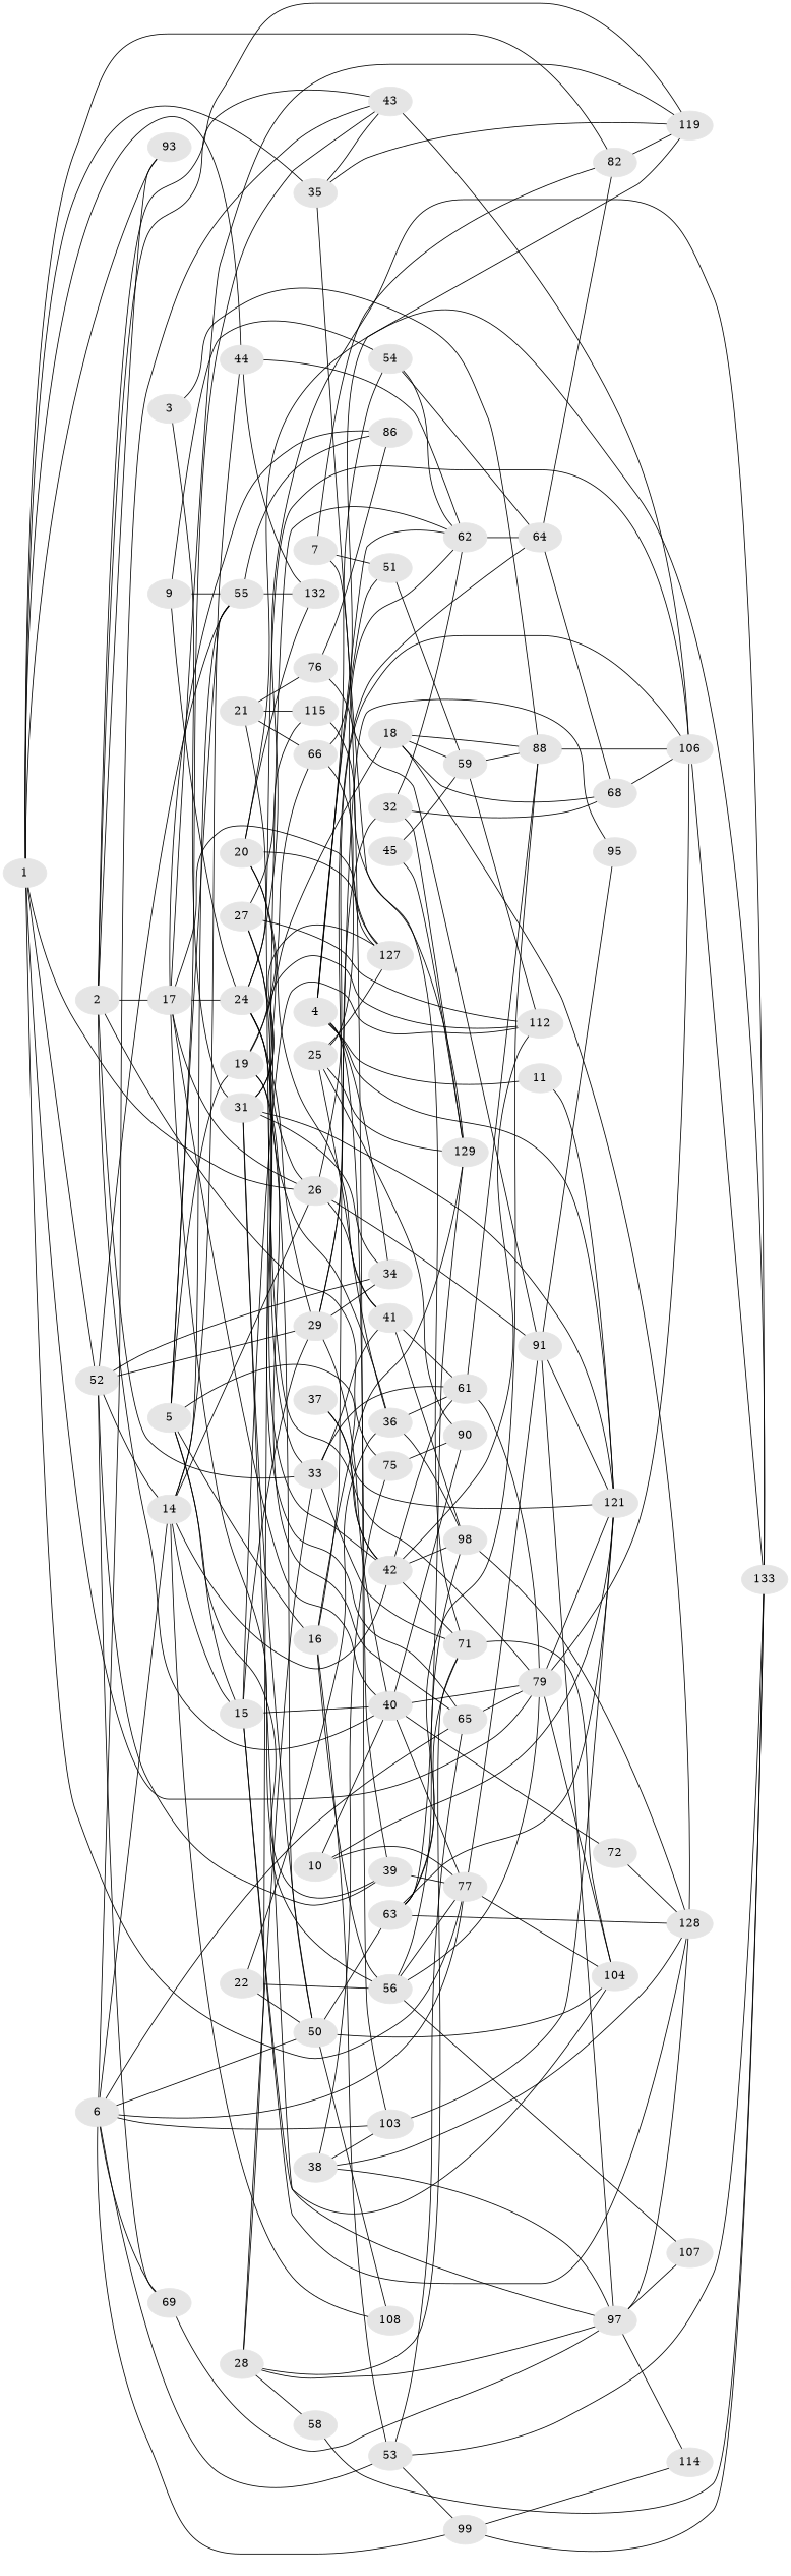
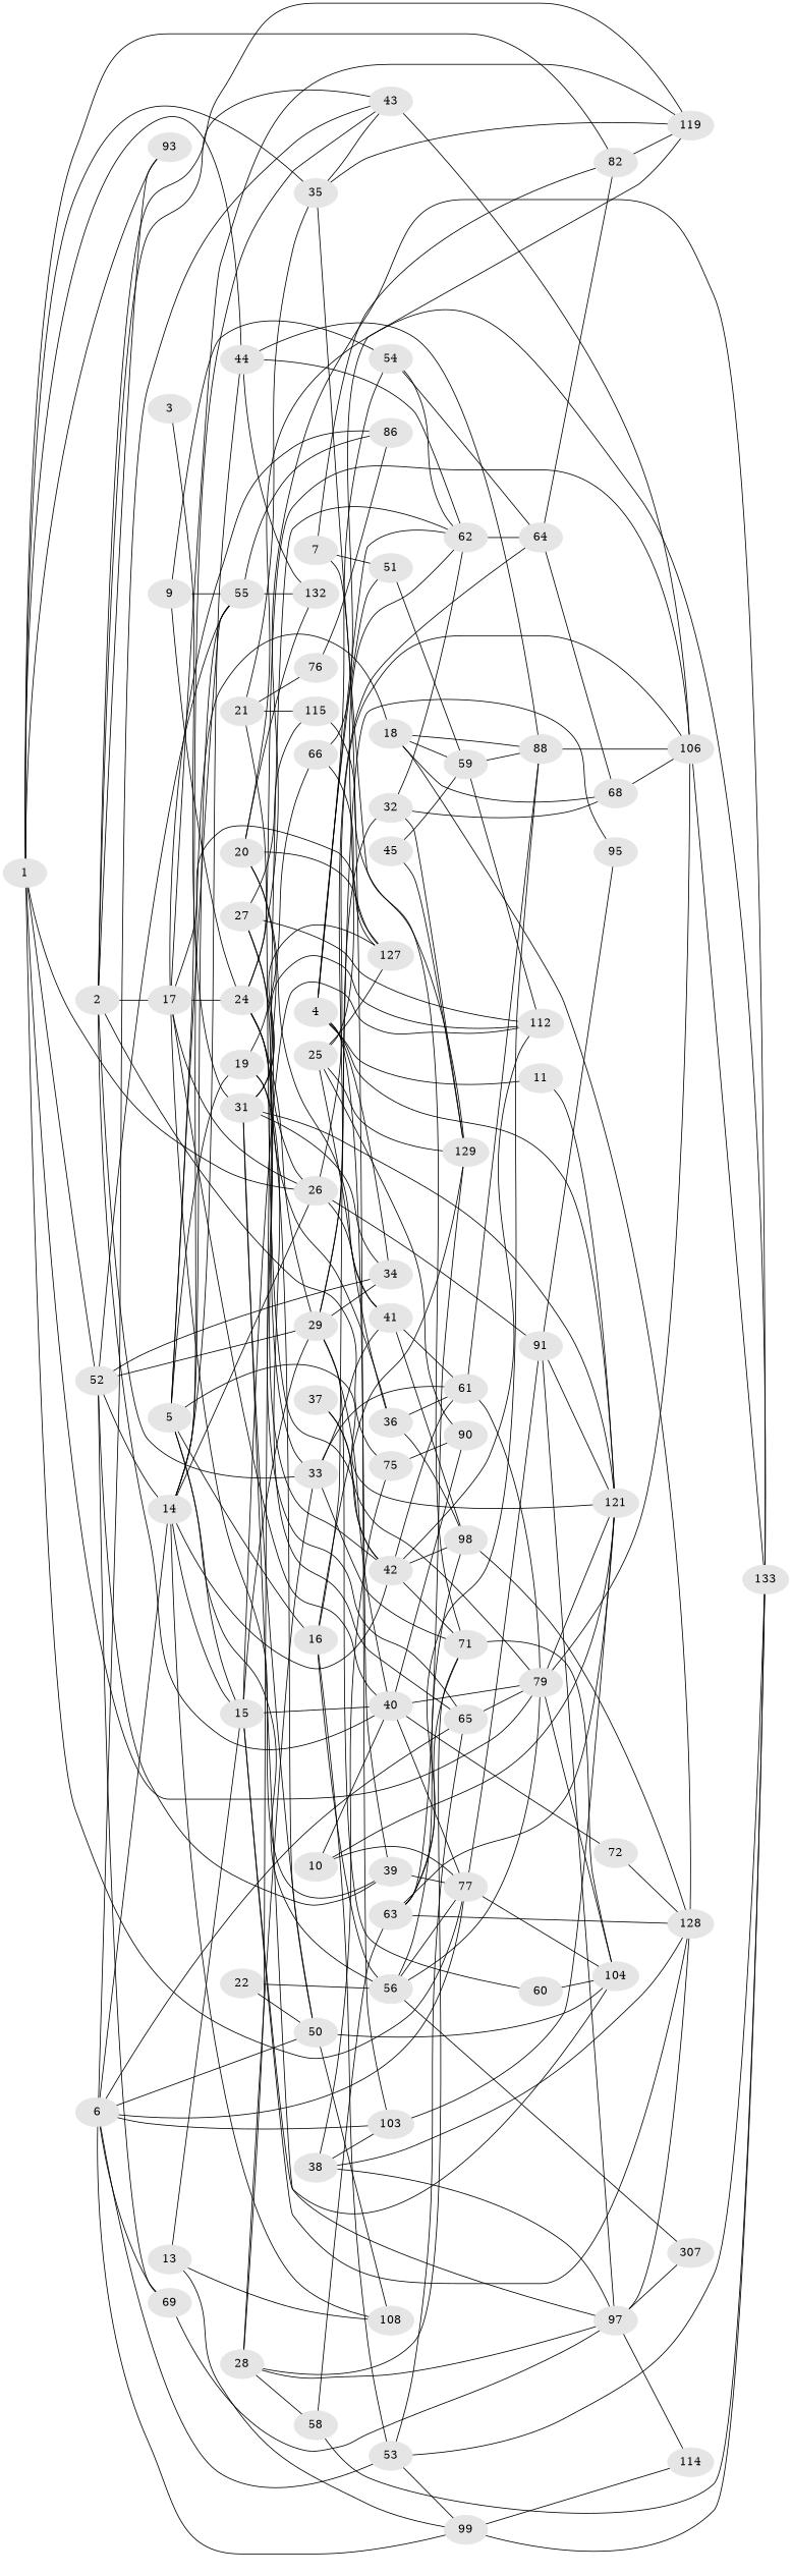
  graph {
    rankdir=LR
    node [color=gray90 style=filled]
    1 [super="+105"]
    n2 [label=52 super="+136"]
    26 [super="+125"]
    35
    44 [super="+70"]
    77 [super="+92"]
    79 [super="+96"]
    82
    93
    34 [super="+46"]
    39 [super="+109"]
    55 [super="+83"]
    14 [super="+23"]
    69
    29 [super="+80"]
    41
    106 [super="+122"]
    91
    43 [super="+101"]
    119 [super="+120"]
    71
    62 [super="+84"]
    132
    104 [super="+111"]
    121 [super="+134"]
    2 [super="+8"]
    17 [super="+67"]
    33 [super="+94"]
    40 [super="+113"]
    75
    24 [super="+124"]
    86
    127
    61 [super="+100"]
    90
    72
    31 [super="+52"]
    50 [super="+130"]
    112
    97
    3
    88 [super="+117"]
    4 [super="+78"]
    11
    51
    54
    59
    64
    5 [super="+87"]
    15 [super="+49"]
    16 [super="+135"]
    19
    56 [super="+74"]
    128
    53 [super="+89"]
    95
    129
    65 [super="+131"]
    66
    98 [super="+138"]
-   107
+   107 [label=307]
    6 [super="+102"]
    99
    103
    108
    18 [super="+81"]
    42 [super="+85"]
    133 [super="+137"]
    114
    7
    9
    10
    32 [super="+110"]
+   60
+   13
    68
    20 [super="+123"]
    21 [super="+73"]
    76
    115
    36 [super="+118"]
    22
    25 [super="+116"]
    27 [super="+48"]
    28 [super="+57"]
    58
    63 [super="+126"]
    37
    38 [super="+47"]
    45
    1 -- n2
    1 -- 26
    1 -- 35
    1 -- 44
    1 -- 77
    1 -- 79
    1 -- 82
    1 -- 93
    n2 -- 34
    n2 -- 39
    n2 -- 55
    n2 -- 14
    n2 -- 69
    n2 -- 29
    26 -- 41
    26 -- 106
    26 -- 91
    35 -- 43
    35 -- 119
    35 -- 71
    44 -- 62
    44 -- 132
    77 -- 91
    77 -- 104
    79 -- 106
    79 -- 104
    79 -- 121
    82 -- 119
    39 -- 77
    55 -- 132
    55 -- 86
    14 -- 26
    14 -- 44
    14 -- 55
    14 -- 15
    14 -- 108
-   19 -- 18
+   14 -- 18
    14 -- 42
    69 -- 97
    29 -- 34
    29 -- 40
    29 -- 64
    29 -- 32
+   29 -- 60
    41 -- 61
    41 -- 98
    106 -- 133
    91 -- 121
    91 -- 97
    91 -- 95
    43 -- 106
    71 -- 104
    62 -- 64
    2 -- 93
    2 -- 43
    2 -- 119
    2 -- 17
    2 -- 33
    2 -- 40
    2 -- 75
    17 -- 26
    17 -- 39
    17 -- 119
    17 -- 40
    17 -- 24
    17 -- 86
    17 -- 127
    33 -- 41
    33 -- 71
    33 -- 61
    40 -- 77
    40 -- 79
    40 -- 90
    40 -- 72
    75 -- 90
    24 -- 29
    24 -- 106
    24 -- 65
    24 -- 42
    24 -- 133
    61 -- 79
    61 -- 88
    72 -- 128
    31 -- 34
    31 -- 121
    31 -- 127
    31 -- 50
    31 -- 112
    31 -- 97
    50 -- 104
    50 -- 108
    97 -- 128
    97 -- 107
    97 -- 114
    3 -- 31
-   3 -- 88
+   44 -- 88
    88 -- 106
    4 -- 34
    4 -- 39
    4 -- 62
    4 -- 121
    4 -- 11
    4 -- 51
    4 -- 54
    11 -- 121
    51 -- 59
    54 -- 62
    54 -- 64
    59 -- 112
    59 -- 88
    64 -- 82
    64 -- 68
    5 -- 55
    5 -- 43
    5 -- 121
    5 -- 15
    5 -- 16
    5 -- 19
    5 -- 56
    15 -- 29
    15 -- 104
    15 -- 40
    15 -- 112
    15 -- 128
    16 -- 56
    16 -- 53
    16 -- 95
    16 -- 129
    19 -- 50
    19 -- 65
    19 -- 66
    56 -- 77
    56 -- 79
    56 -- 98
    56 -- 107
    53 -- 65
    53 -- 99
    53 -- 133
    65 -- 79
    66 -- 119
    66 -- 127
    98 -- 128
    6 -- 77
    6 -- 14
    6 -- 69
    6 -- 43
    6 -- 50
    6 -- 53
    6 -- 65
    6 -- 99
    6 -- 103
    99 -- 133
    99 -- 114
    103 -- 121
    18 -- 88
    18 -- 59
    18 -- 128
    18 -- 68
    42 -- 71
    42 -- 61
    42 -- 112
    42 -- 98
    7 -- 82
    7 -- 51
    7 -- 103
    9 -- 55
    9 -- 24
    9 -- 54
    10 -- 77
    10 -- 121
    10 -- 40
    32 -- 62
    32 -- 129
    32 -- 68
+   60 -- 104
+   13 -- 15
+   13 -- 99
+   13 -- 108
    68 -- 106
    20 -- 26
    20 -- 41
    20 -- 132
    20 -- 127
    20 -- 133
-   21 -- 66
+   21 -- 35
    21 -- 42
    21 -- 76
    21 -- 115
-   76 -- 91
    76 -- 86
    115 -- 129
    36 -- 61
    36 -- 98 [weight=2]
    22 -- 50
    22 -- 56
-   22 -- 36
    25 -- 62
    25 -- 127
    25 -- 90
    25 -- 129
    25 -- 36
    27 -- 33
    27 -- 112
    27 -- 115
    27 -- 36
    28 -- 71
    28 -- 62
    28 -- 33
    28 -- 97
    28 -- 58
    58 -- 133
-   50 -- 63
+   58 -- 63
    63 -- 71
    63 -- 121
    63 -- 88
    63 -- 128
    63 -- 129
    37 -- 79
    37 -- 42
    38 -- 75
    38 -- 97
    38 -- 128
    38 -- 103
    45 -- 59
    45 -- 129
  }
